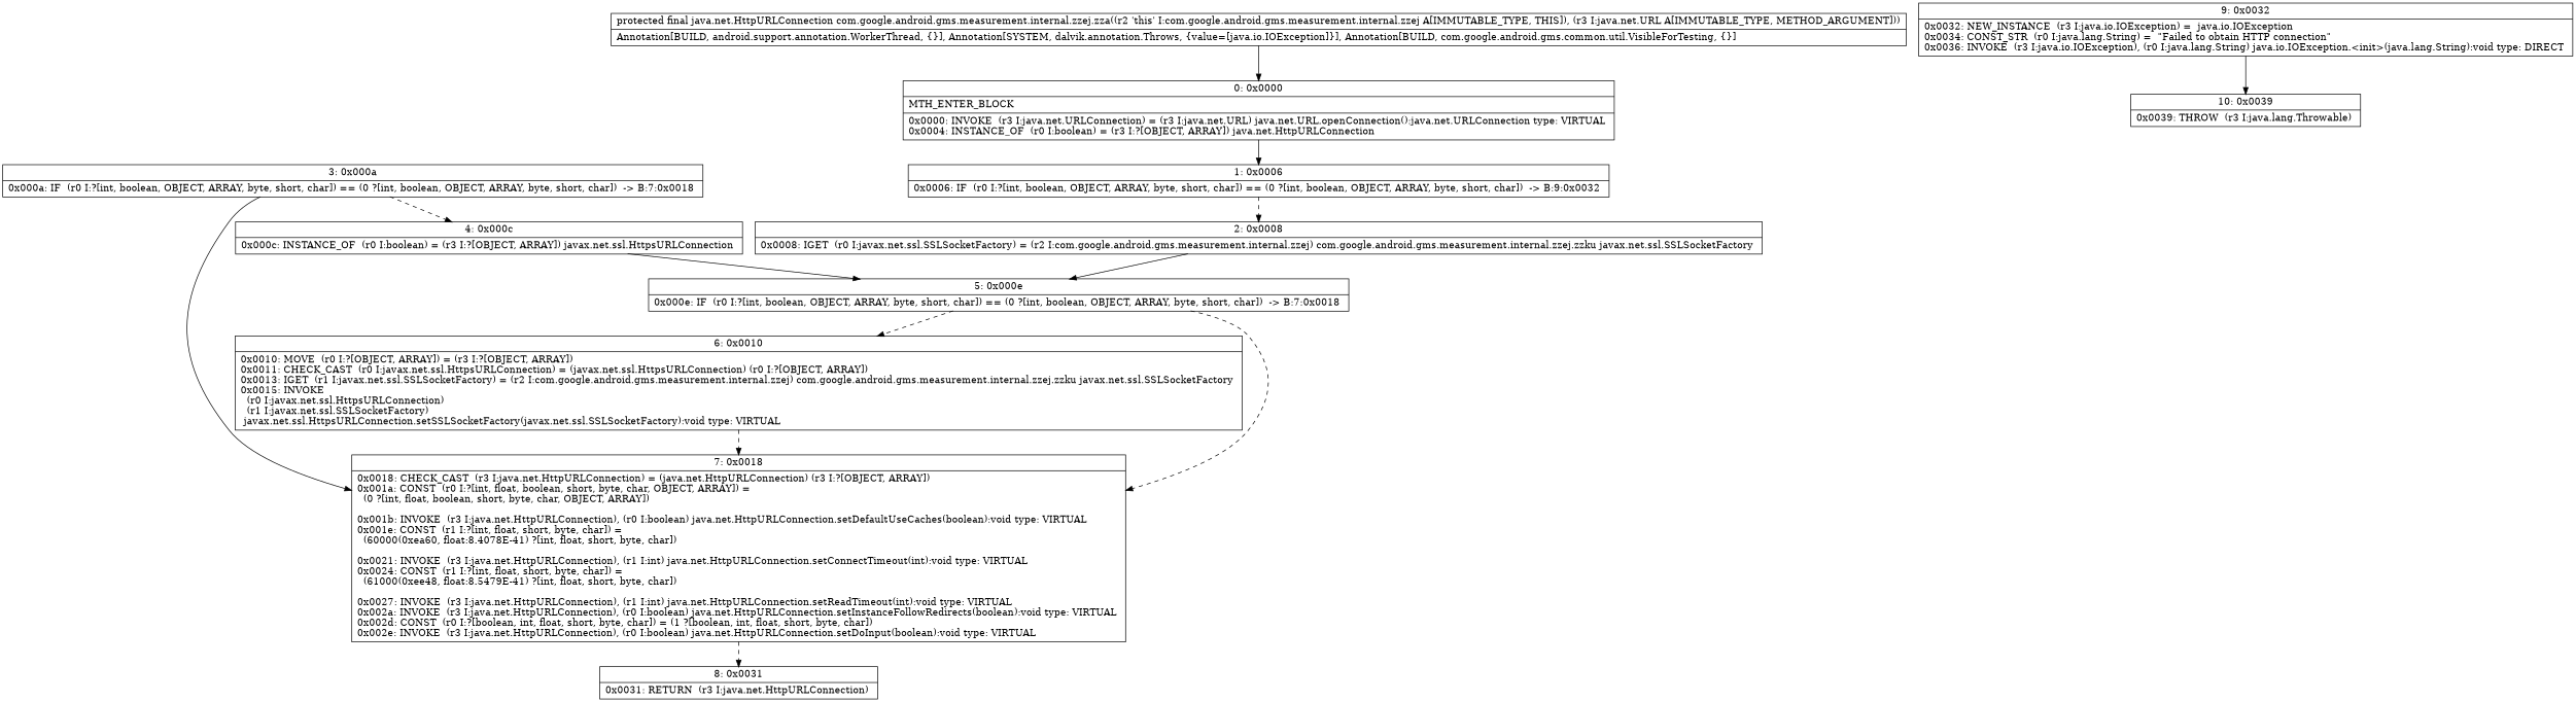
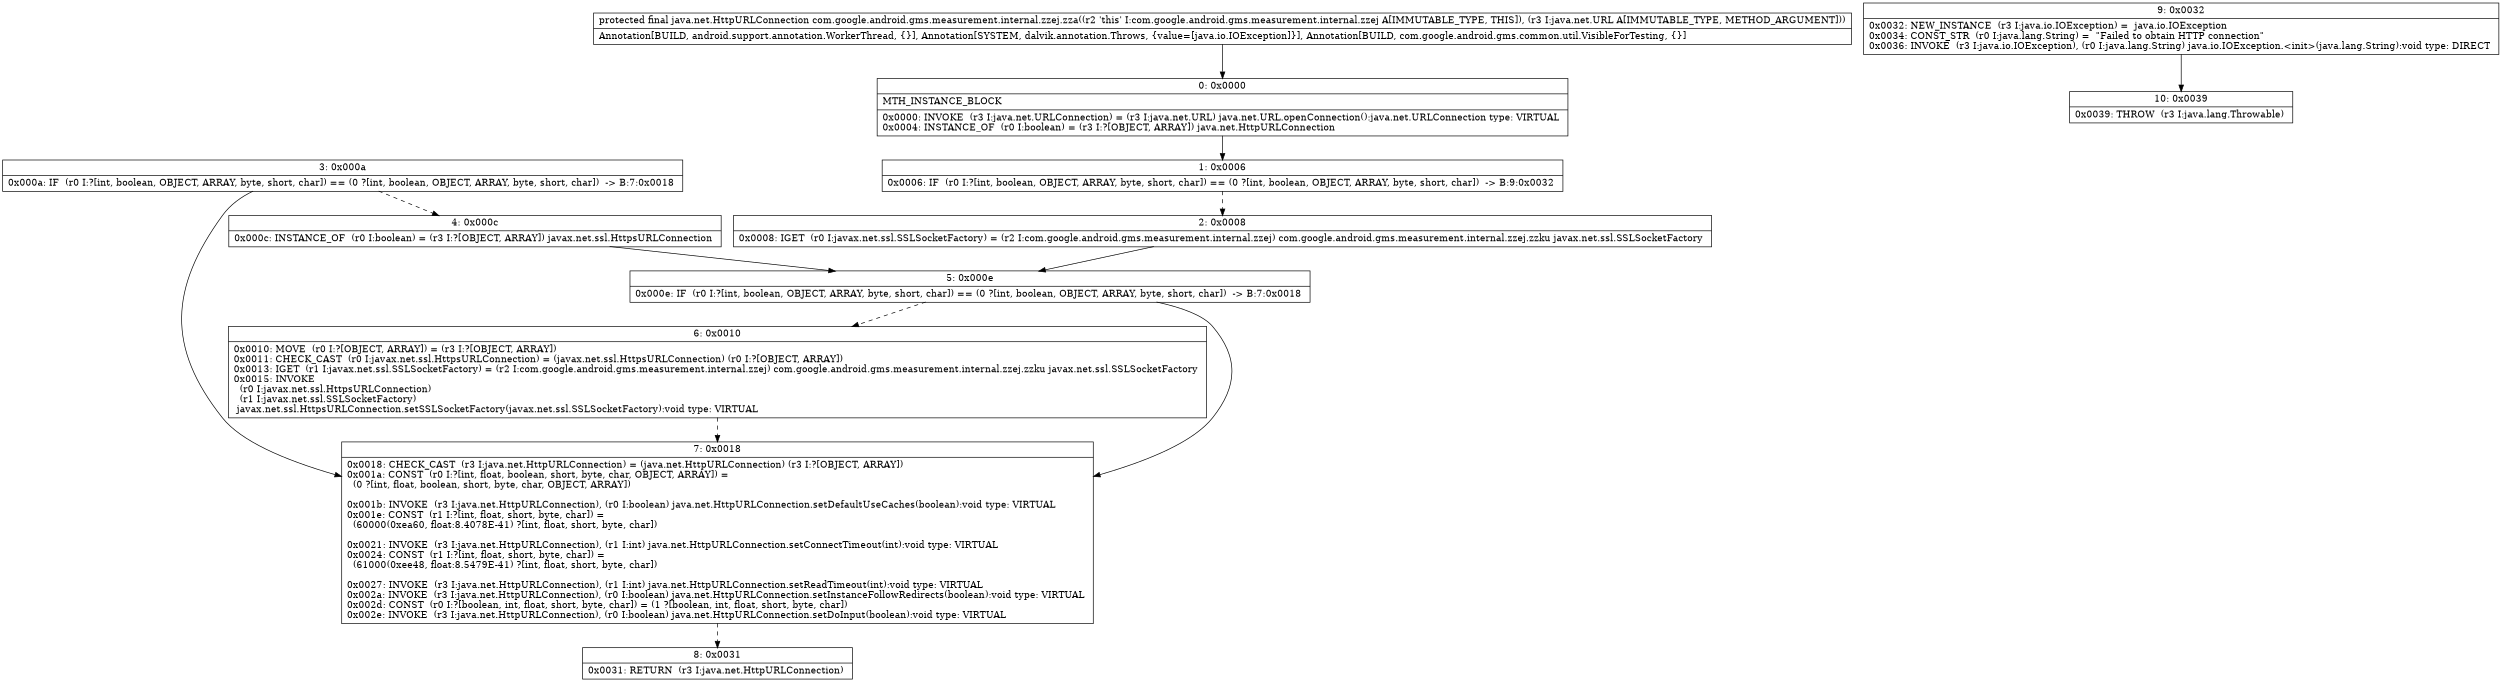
  digraph {
    node [shape=record]
-   n1 [label="{0\:\ 0x0000|MTH_ENTER_BLOCK\l|0x0000: INVOKE  (r3 I:java.net.URLConnection) = (r3 I:java.net.URL) java.net.URL.openConnection():java.net.URLConnection type: VIRTUAL \l0x0004: INSTANCE_OF  (r0 I:boolean) = (r3 I:?[OBJECT, ARRAY]) java.net.HttpURLConnection \l}"]
+   n1 [label="{0\:\ 0x0000|MTH_INSTANCE_BLOCK\l|0x0000: INVOKE  (r3 I:java.net.URLConnection) = (r3 I:java.net.URL) java.net.URL.openConnection():java.net.URLConnection type: VIRTUAL \l0x0004: INSTANCE_OF  (r0 I:boolean) = (r3 I:?[OBJECT, ARRAY]) java.net.HttpURLConnection \l}"]
    n2 [label="{1\:\ 0x0006|0x0006: IF  (r0 I:?[int, boolean, OBJECT, ARRAY, byte, short, char]) == (0 ?[int, boolean, OBJECT, ARRAY, byte, short, char])  \-\> B:9:0x0032 \l}"]
    n3 [label="{2\:\ 0x0008|0x0008: IGET  (r0 I:javax.net.ssl.SSLSocketFactory) = (r2 I:com.google.android.gms.measurement.internal.zzej) com.google.android.gms.measurement.internal.zzej.zzku javax.net.ssl.SSLSocketFactory \l}"]
    n4 [label="{5\:\ 0x000e|0x000e: IF  (r0 I:?[int, boolean, OBJECT, ARRAY, byte, short, char]) == (0 ?[int, boolean, OBJECT, ARRAY, byte, short, char])  \-\> B:7:0x0018 \l}"]
    n5 [label="{9\:\ 0x0032|0x0032: NEW_INSTANCE  (r3 I:java.io.IOException) =  java.io.IOException \l0x0034: CONST_STR  (r0 I:java.lang.String) =  \"Failed to obtain HTTP connection\" \l0x0036: INVOKE  (r3 I:java.io.IOException), (r0 I:java.lang.String) java.io.IOException.\<init\>(java.lang.String):void type: DIRECT \l}"]
    n6 [label="{10\:\ 0x0039|0x0039: THROW  (r3 I:java.lang.Throwable) \l}"]
    n7 [label="{3\:\ 0x000a|0x000a: IF  (r0 I:?[int, boolean, OBJECT, ARRAY, byte, short, char]) == (0 ?[int, boolean, OBJECT, ARRAY, byte, short, char])  \-\> B:7:0x0018 \l}"]
    n8 [label="{4\:\ 0x000c|0x000c: INSTANCE_OF  (r0 I:boolean) = (r3 I:?[OBJECT, ARRAY]) javax.net.ssl.HttpsURLConnection \l}"]
    n9 [label="{7\:\ 0x0018|0x0018: CHECK_CAST  (r3 I:java.net.HttpURLConnection) = (java.net.HttpURLConnection) (r3 I:?[OBJECT, ARRAY]) \l0x001a: CONST  (r0 I:?[int, float, boolean, short, byte, char, OBJECT, ARRAY]) = \l  (0 ?[int, float, boolean, short, byte, char, OBJECT, ARRAY])\l \l0x001b: INVOKE  (r3 I:java.net.HttpURLConnection), (r0 I:boolean) java.net.HttpURLConnection.setDefaultUseCaches(boolean):void type: VIRTUAL \l0x001e: CONST  (r1 I:?[int, float, short, byte, char]) = \l  (60000(0xea60, float:8.4078E\-41) ?[int, float, short, byte, char])\l \l0x0021: INVOKE  (r3 I:java.net.HttpURLConnection), (r1 I:int) java.net.HttpURLConnection.setConnectTimeout(int):void type: VIRTUAL \l0x0024: CONST  (r1 I:?[int, float, short, byte, char]) = \l  (61000(0xee48, float:8.5479E\-41) ?[int, float, short, byte, char])\l \l0x0027: INVOKE  (r3 I:java.net.HttpURLConnection), (r1 I:int) java.net.HttpURLConnection.setReadTimeout(int):void type: VIRTUAL \l0x002a: INVOKE  (r3 I:java.net.HttpURLConnection), (r0 I:boolean) java.net.HttpURLConnection.setInstanceFollowRedirects(boolean):void type: VIRTUAL \l0x002d: CONST  (r0 I:?[boolean, int, float, short, byte, char]) = (1 ?[boolean, int, float, short, byte, char]) \l0x002e: INVOKE  (r3 I:java.net.HttpURLConnection), (r0 I:boolean) java.net.HttpURLConnection.setDoInput(boolean):void type: VIRTUAL \l}"]
    n10 [label="{8\:\ 0x0031|0x0031: RETURN  (r3 I:java.net.HttpURLConnection) \l}"]
    n11 [label="{6\:\ 0x0010|0x0010: MOVE  (r0 I:?[OBJECT, ARRAY]) = (r3 I:?[OBJECT, ARRAY]) \l0x0011: CHECK_CAST  (r0 I:javax.net.ssl.HttpsURLConnection) = (javax.net.ssl.HttpsURLConnection) (r0 I:?[OBJECT, ARRAY]) \l0x0013: IGET  (r1 I:javax.net.ssl.SSLSocketFactory) = (r2 I:com.google.android.gms.measurement.internal.zzej) com.google.android.gms.measurement.internal.zzej.zzku javax.net.ssl.SSLSocketFactory \l0x0015: INVOKE  \l  (r0 I:javax.net.ssl.HttpsURLConnection)\l  (r1 I:javax.net.ssl.SSLSocketFactory)\l javax.net.ssl.HttpsURLConnection.setSSLSocketFactory(javax.net.ssl.SSLSocketFactory):void type: VIRTUAL \l}"]
    n12 [label="{protected final java.net.HttpURLConnection com.google.android.gms.measurement.internal.zzej.zza((r2 'this' I:com.google.android.gms.measurement.internal.zzej A[IMMUTABLE_TYPE, THIS]), (r3 I:java.net.URL A[IMMUTABLE_TYPE, METHOD_ARGUMENT]))  | Annotation[BUILD, android.support.annotation.WorkerThread, \{\}], Annotation[SYSTEM, dalvik.annotation.Throws, \{value=[java.io.IOException]\}], Annotation[BUILD, com.google.android.gms.common.util.VisibleForTesting, \{\}]\l}"]
    n1 -> n2
    n2 -> n3 [style=dashed]
    n3 -> n4
-   n4 -> n9 [style=dashed]
+   n4 -> n9
    n4 -> n11 [style=dashed]
    n5 -> n6
    n7 -> n8 [style=dashed]
    n7 -> n9
    n8 -> n4
    n9 -> n10 [style=dashed]
    n11 -> n9 [style=dashed]
    n12 -> n1
  }
